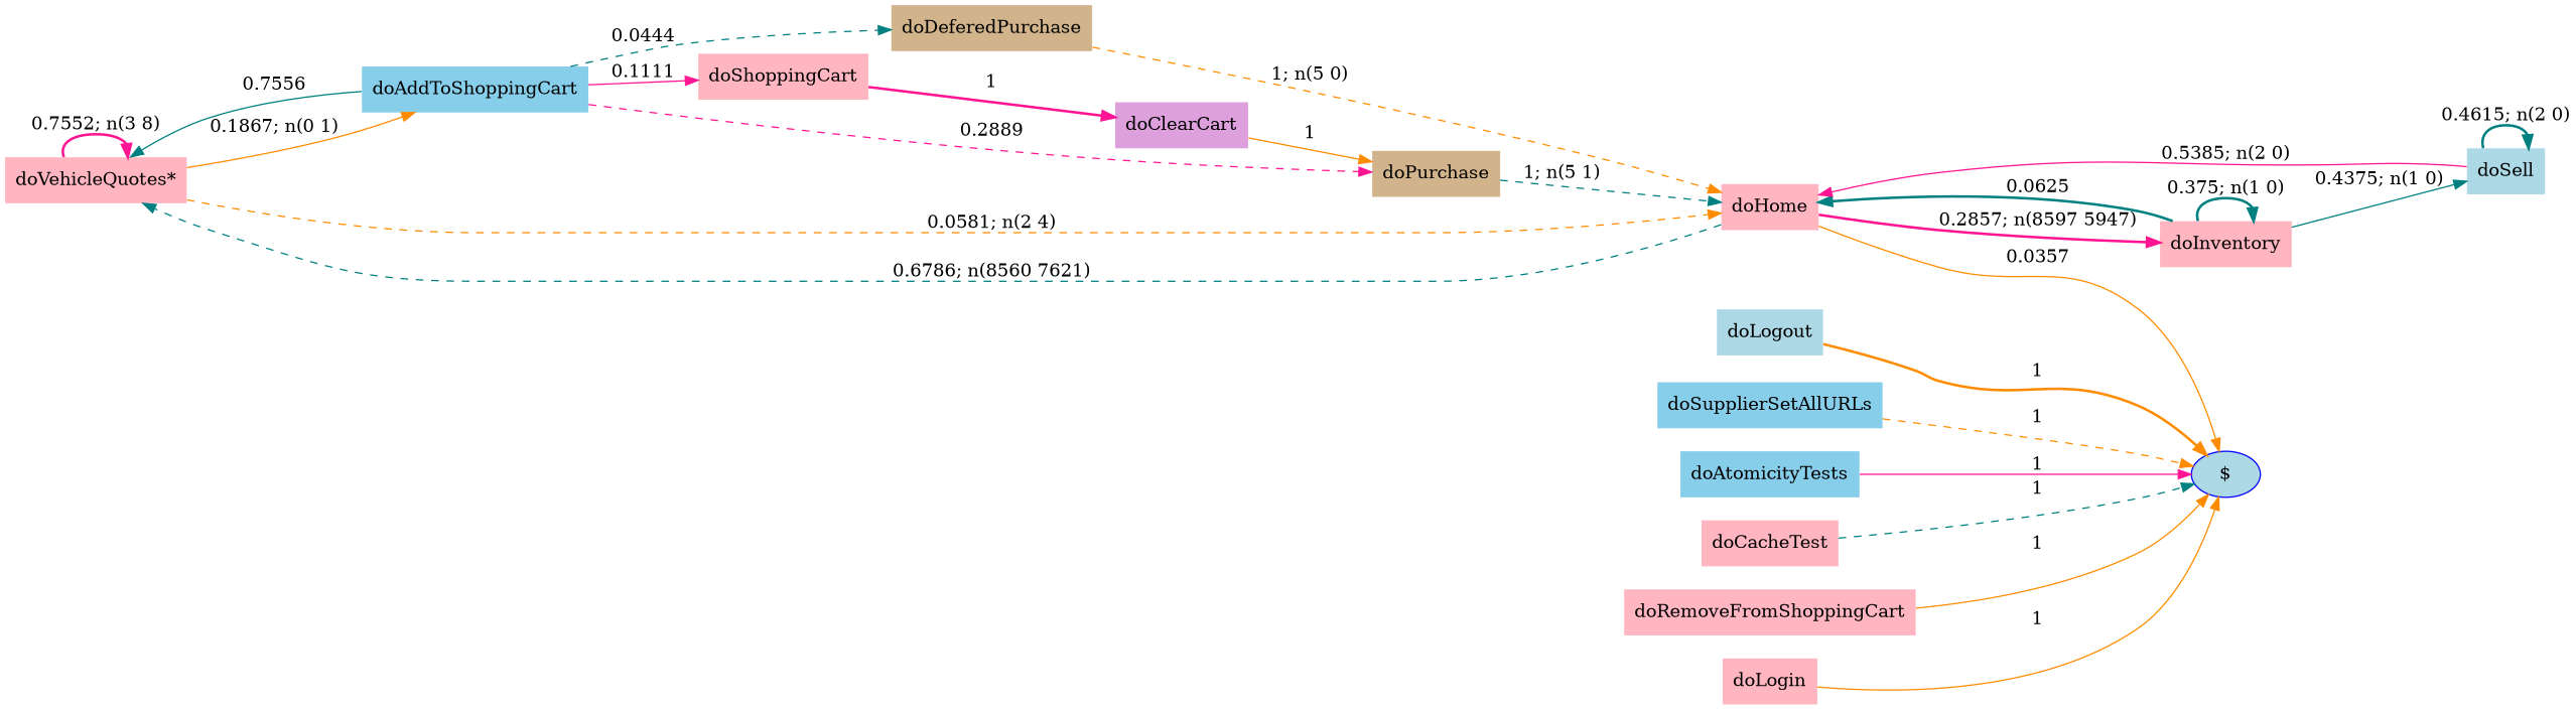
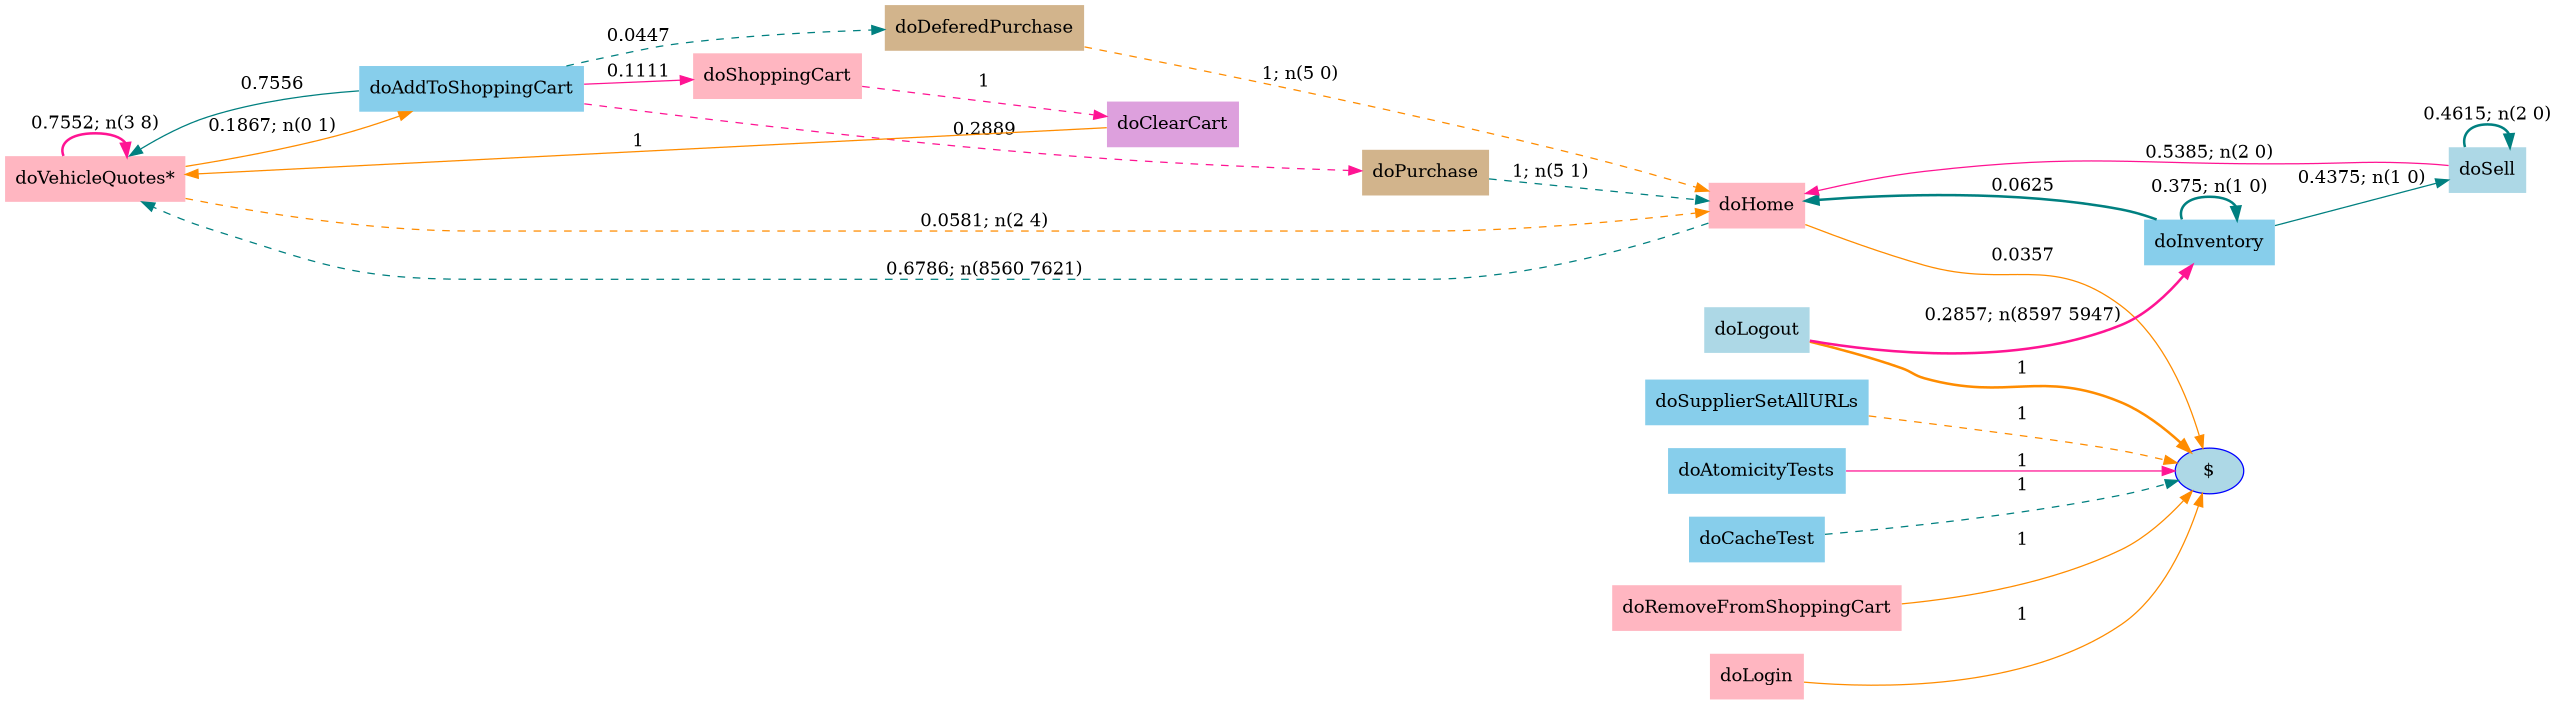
  digraph {
    fontname="DejaVu Serif"
    rankdir=LR
    node [color=blue fillcolor=lightpink fontname="DejaVu Serif" shape=none style=filled]
    edge [color=darkorange fontname="DejaVu Serif" style=solid]
    n1 [color=purple label="doVehicleQuotes*"]
    n2 [color=purple fillcolor=skyblue label=doAddToShoppingCart]
    n3 [color=red label=doHome]
    n4 [fillcolor=tan label=doDeferedPurchase]
    n5 [label=doShoppingCart]
    n6 [color=red fillcolor=tan label=doPurchase]
    "$" [fillcolor=lightblue shape=""]
-   n8 [label=doInventory]
+   n8 [fillcolor=skyblue label=doInventory]
    n9 [fillcolor=skyblue label=doSupplierSetAllURLs]
    n10 [fillcolor=skyblue label=doAtomicityTests]
-   n11 [color=purple label=doCacheTest]
+   n11 [color=purple fillcolor=skyblue label=doCacheTest]
    n12 [color=purple label=doLogin]
    n13 [fillcolor=plum label=doClearCart]
    n14 [color=red fillcolor=lightblue label=doSell]
    n15 [color=purple fillcolor=lightblue label=doLogout]
    n16 [color=purple label=doRemoveFromShoppingCart]
    n1 -> n1 [color=deeppink label="0.7552; n(3 8)" style=bold]
    n1 -> n2 [label="0.1867; n(0 1)"]
    n1 -> n3 [label="0.0581; n(2 4)" style=dashed]
    n2 -> n1 [color=teal label=0.7556]
-   n2 -> n4 [color=teal label=0.0444 style=dashed]
+   n2 -> n4 [color=teal label=0.0447 style=dashed]
    n2 -> n5 [color=deeppink label=0.1111]
    n2 -> n6 [color=deeppink label=0.2889 style=dashed]
    n3 -> n1 [color=teal label="0.6786; n(8560 7621)" style=dashed]
    n3 -> "$" [label=0.0357]
-   n3 -> n8 [color=deeppink label="0.2857; n(8597 5947)" style=bold]
+   n15 -> n8 [color=deeppink label="0.2857; n(8597 5947)" style=bold]
    n4 -> n3 [label="1; n(5 0)" style=dashed]
-   n5 -> n13 [color=deeppink label=1 style=bold]
+   n5 -> n13 [color=deeppink label=1 style=dashed]
    n6 -> n3 [color=teal label="1; n(5 1)" style=dashed]
    n8 -> n3 [color=teal label=0.0625 style=bold]
    n8 -> n8 [color=teal label="0.375; n(1 0)" style=bold]
    n8 -> n14 [color=teal label="0.4375; n(1 0)"]
    n9 -> "$" [label=1 style=dashed]
    n10 -> "$" [color=deeppink label=1]
    n11 -> "$" [color=teal label=1 style=dashed]
    n12 -> "$" [label=1]
-   n13 -> n6 [label=1]
+   n13 -> n1 [label=1]
    n14 -> n3 [color=deeppink label="0.5385; n(2 0)"]
    n14 -> n14 [color=teal label="0.4615; n(2 0)" style=bold]
    n15 -> "$" [label=1 style=bold]
    n16 -> "$" [label=1]
  }
